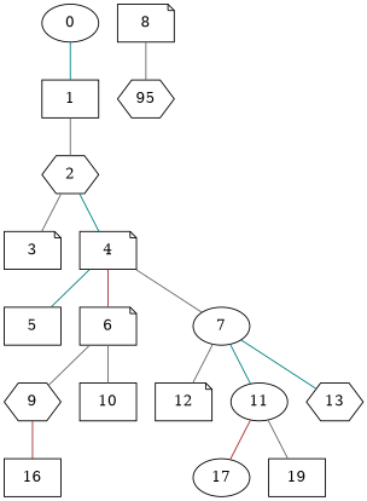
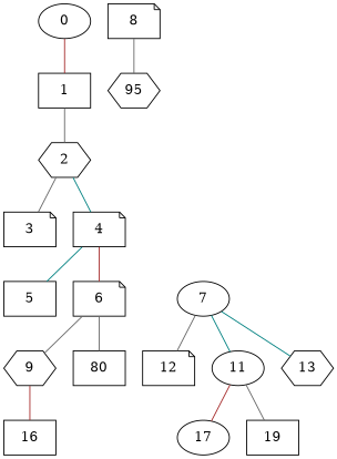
  graph {
    node [shape=box]
    edge [color=gray40]
    0 [shape=ellipse]
    1
    2 [shape=hexagon]
    3 [shape=note]
    4 [shape=note]
    5
    6 [shape=note]
    7 [shape=ellipse]
    9 [shape=hexagon]
-   10
+   10 [label=80]
    12 [shape=note]
    11 [shape=ellipse]
    13 [shape=hexagon]
    8 [shape=note]
    n15 [label=95 shape=hexagon]
    16
    17 [shape=ellipse]
    19
-   0 -- 1 [color=teal]
+   0 -- 1 [color=brown]
    1 -- 2
    2 -- 3
    2 -- 4 [color=teal]
    4 -- 5 [color=teal]
    4 -- 6 [color=brown]
-   4 -- 7
    6 -- 9
    6 -- 10
    7 -- 12
    7 -- 11 [color=teal]
    7 -- 13 [color=teal]
    9 -- 16 [color=brown]
    11 -- 17 [color=brown]
    11 -- 19
    8 -- n15
  }
